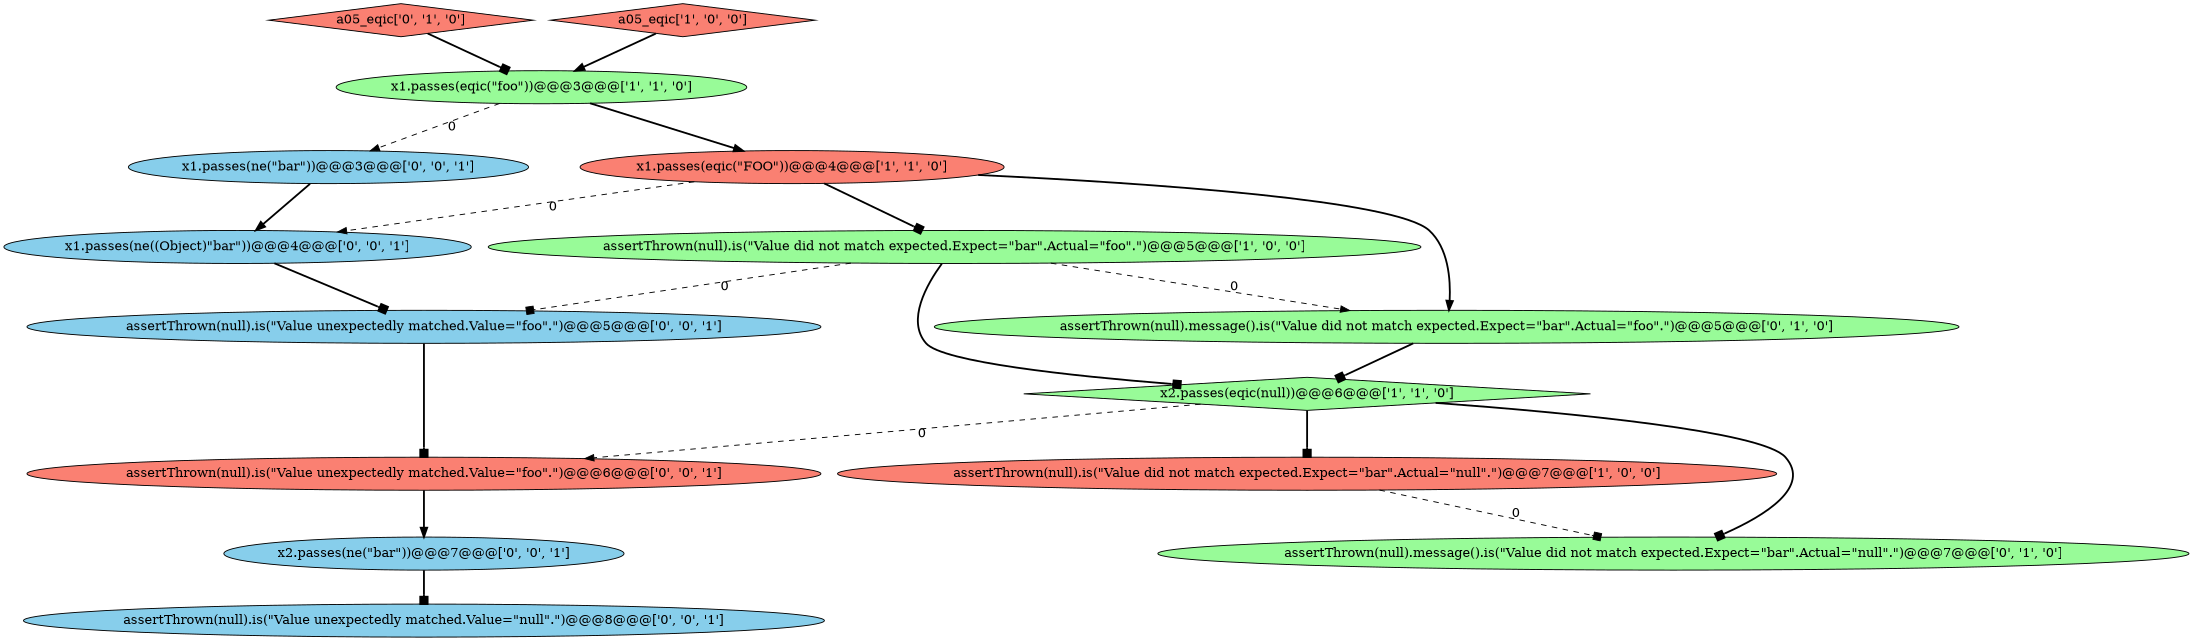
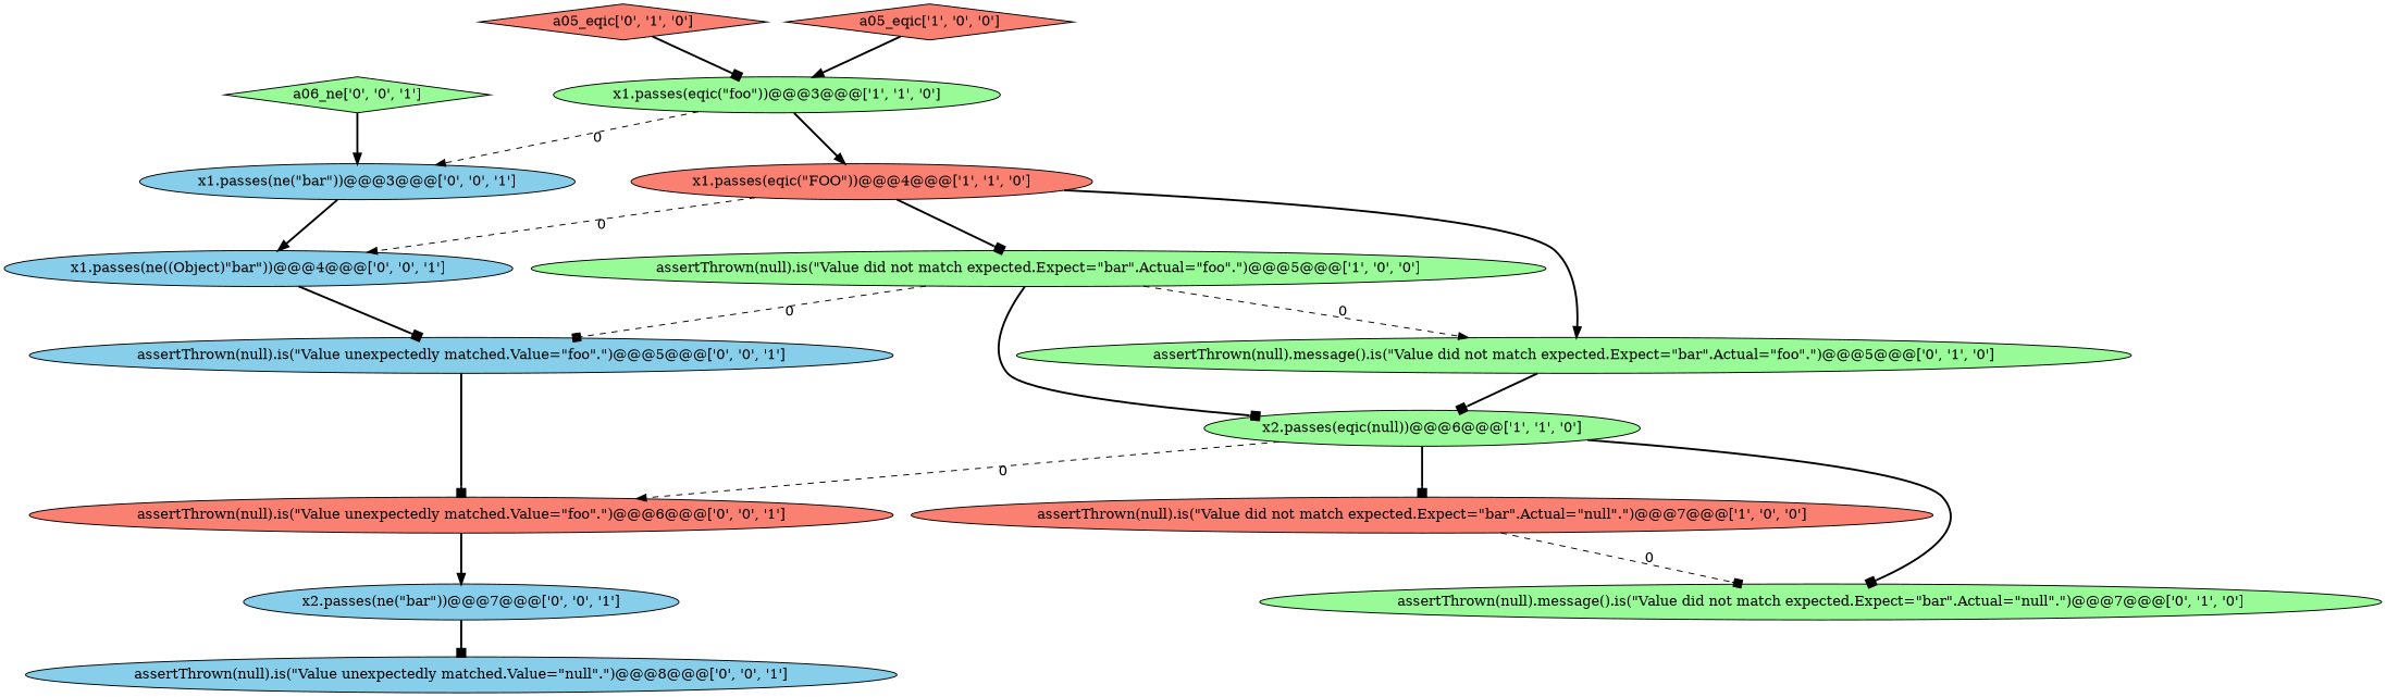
  digraph {
    node [fillcolor=palegreen shape=ellipse style=filled]
    edge [arrowhead=box style=bold]
    n1 [fillcolor=salmon label="a05_eqic['0', '1', '0']" shape=diamond]
    n2 [label="x1.passes(eqic(\"foo\"))@@@3@@@['1', '1', '0']"]
    n3 [fillcolor=skyblue label="x1.passes(ne(\"bar\"))@@@3@@@['0', '0', '1']"]
    n4 [fillcolor=salmon label="x1.passes(eqic(\"FOO\"))@@@4@@@['1', '1', '0']"]
    n5 [fillcolor=salmon label="assertThrown(null).is(\"Value did not match expected.Expect=\"bar\".Actual=\"null\".\")@@@7@@@['1', '0', '0']"]
    n6 [label="assertThrown(null).message().is(\"Value did not match expected.Expect=\"bar\".Actual=\"null\".\")@@@7@@@['0', '1', '0']"]
    n7 [fillcolor=skyblue label="assertThrown(null).is(\"Value unexpectedly matched.Value=\"foo\".\")@@@5@@@['0', '0', '1']"]
    n8 [fillcolor=salmon label="assertThrown(null).is(\"Value unexpectedly matched.Value=\"foo\".\")@@@6@@@['0', '0', '1']"]
    n9 [fillcolor=skyblue label="x2.passes(ne(\"bar\"))@@@7@@@['0', '0', '1']"]
    n10 [label="assertThrown(null).is(\"Value did not match expected.Expect=\"bar\".Actual=\"foo\".\")@@@5@@@['1', '0', '0']"]
-   n11 [label="x2.passes(eqic(null))@@@6@@@['1', '1', '0']" shape=diamond]
+   n11 [label="x2.passes(eqic(null))@@@6@@@['1', '1', '0']"]
    n12 [label="assertThrown(null).message().is(\"Value did not match expected.Expect=\"bar\".Actual=\"foo\".\")@@@5@@@['0', '1', '0']"]
    n13 [fillcolor=skyblue label="x1.passes(ne((Object)\"bar\"))@@@4@@@['0', '0', '1']"]
+   n14 [label="a06_ne['0', '0', '1']" shape=diamond]
    n15 [fillcolor=salmon label="a05_eqic['1', '0', '0']" shape=diamond]
    n16 [fillcolor=skyblue label="assertThrown(null).is(\"Value unexpectedly matched.Value=\"null\".\")@@@8@@@['0', '0', '1']"]
    n1 -> n2
    n2 -> n3 [arrowhead=normal label=0 style=dashed]
    n2 -> n4 [arrowhead=normal]
    n3 -> n13 [arrowhead=normal]
    n4 -> n10
    n4 -> n12 [arrowhead=normal]
    n4 -> n13 [arrowhead=normal label=0 style=dashed]
    n5 -> n6 [label=0 style=dashed]
    n7 -> n8
    n8 -> n9 [arrowhead=normal]
    n9 -> n16
    n10 -> n7 [label=0 style=dashed]
    n10 -> n11
    n10 -> n12 [arrowhead=normal label=0 style=dashed]
    n11 -> n5
    n11 -> n6
    n11 -> n8 [arrowhead=normal label=0 style=dashed]
    n12 -> n11
    n13 -> n7
+   n14 -> n3 [arrowhead=normal]
    n15 -> n2 [arrowhead=normal]
  }
